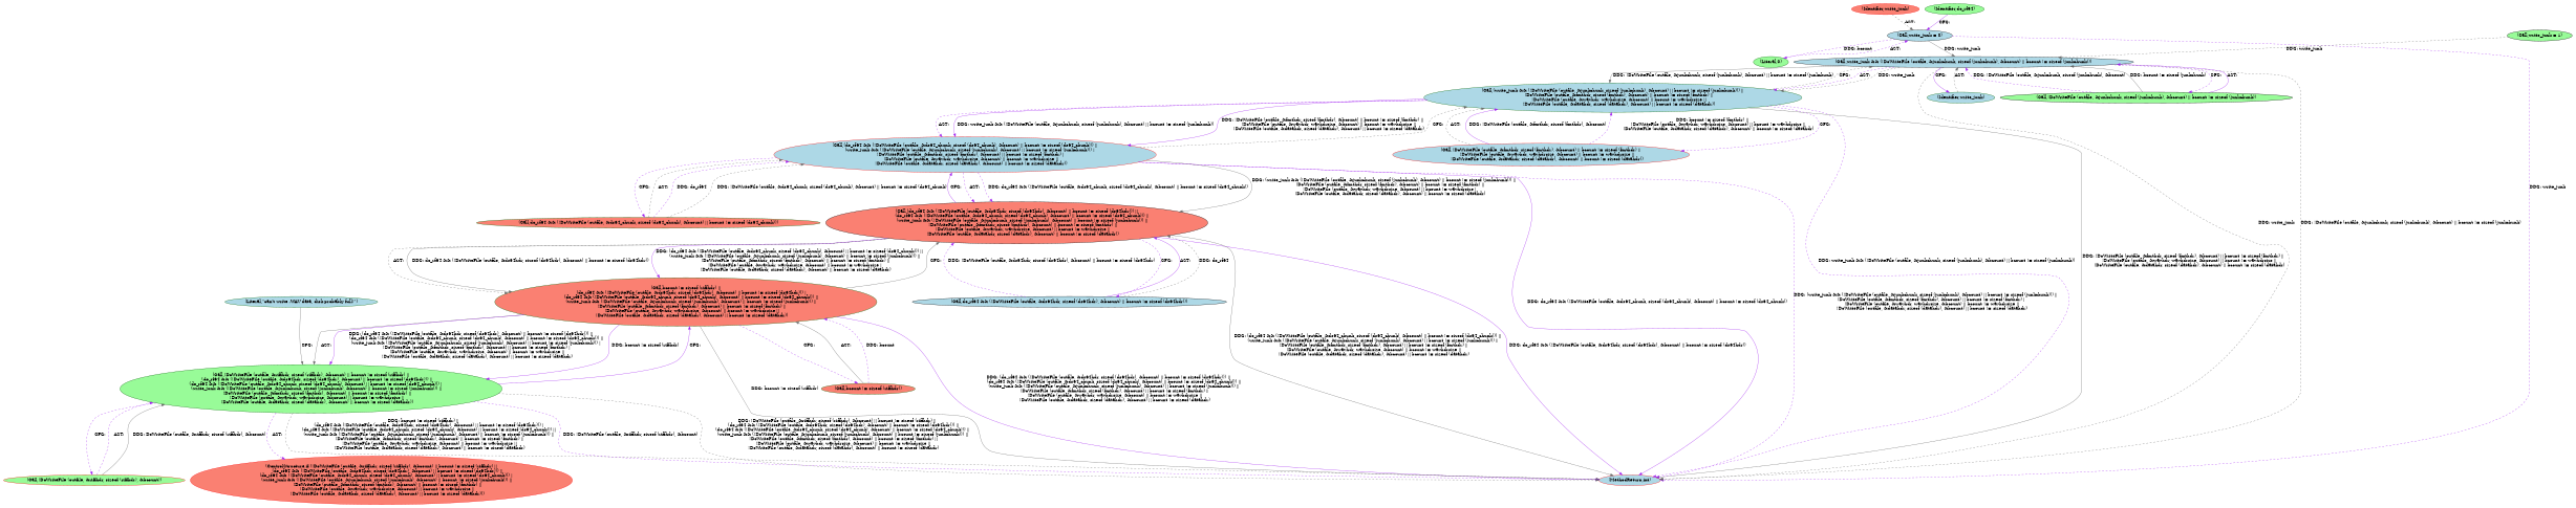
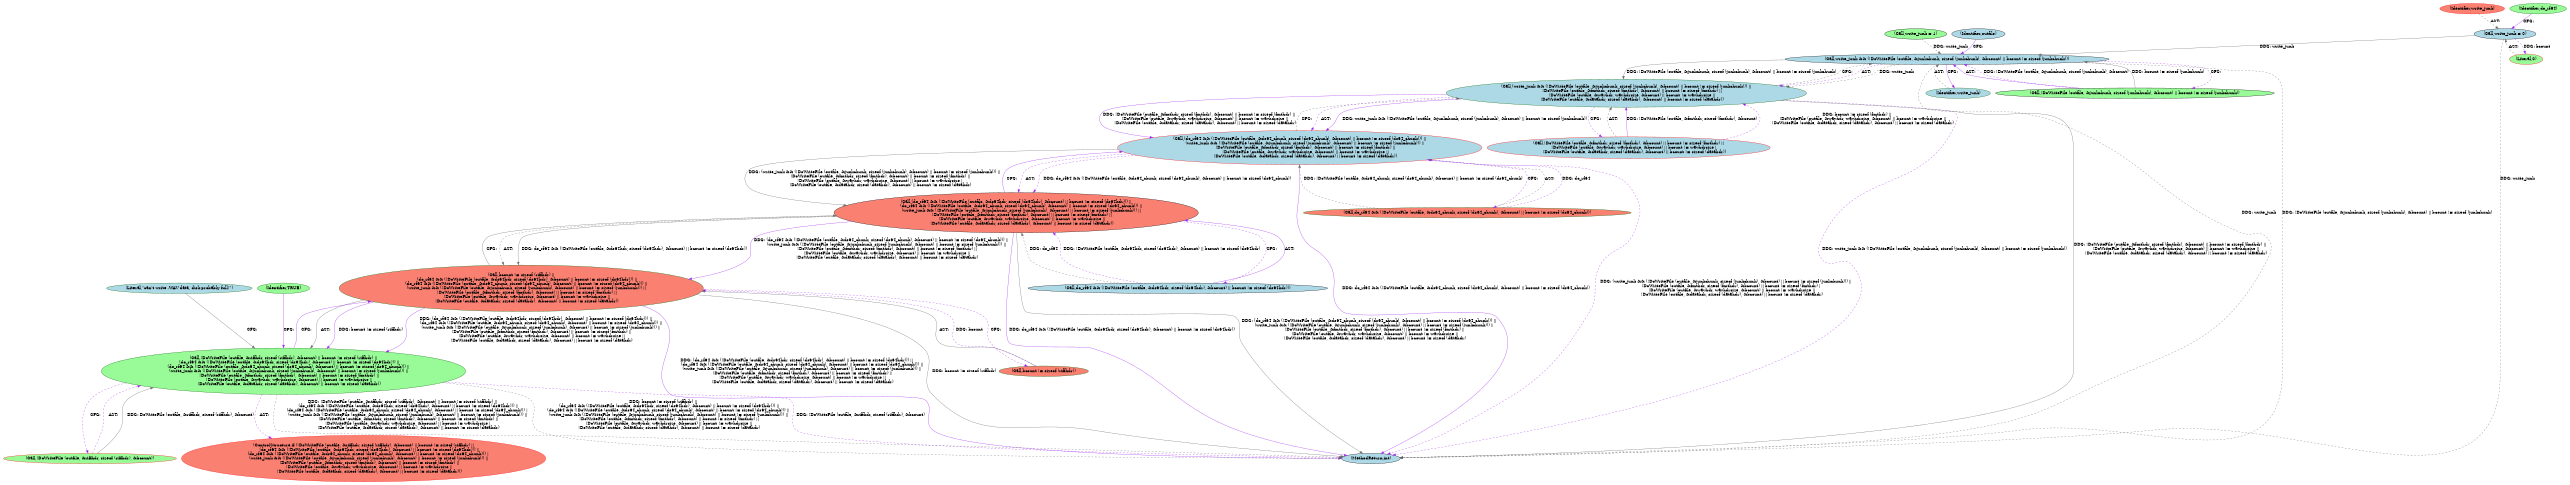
  digraph {
    node [color=darkgreen fillcolor=lightblue style=filled]
    edge [color=purple style=dashed]
    n1 [color=black label="(Call,write_junk = 0)"]
    n2 [color=black label="(Call,write_junk && (!DoWriteFile (outfile, &junkchunk, sizeof (junkchunk), &bcount) || bcount != sizeof (junkchunk)))"]
-   n3 [color=red label="(MethodReturn,int)"]
-   n4 [fillcolor=palegreen label="(Literal,0)"]
+   n3 [color=black label="(MethodReturn,int)"]
+   n4 [color=red fillcolor=palegreen label="(Literal,0)"]
    n5 [label="(Call,(write_junk && (!DoWriteFile (outfile, &junkchunk, sizeof (junkchunk), &bcount) || bcount != sizeof (junkchunk))) ||\n         !DoWriteFile (outfile, &fmthdr, sizeof (fmthdr), &bcount) || bcount != sizeof (fmthdr) ||\n         !DoWriteFile (outfile, &wavhdr, wavhdrsize, &bcount) || bcount != wavhdrsize ||\n         !DoWriteFile (outfile, &datahdr, sizeof (datahdr), &bcount) || bcount != sizeof (datahdr))"]
    n6 [label="(Identifier,write_junk)"]
    n7 [color=black fillcolor=palegreen label="(Call,!DoWriteFile (outfile, &junkchunk, sizeof (junkchunk), &bcount) || bcount != sizeof (junkchunk))"]
    n8 [color=red label="(Call,(do_rf64 && (!DoWriteFile (outfile, &ds64_chunk, sizeof (ds64_chunk), &bcount) || bcount != sizeof (ds64_chunk))) ||\n        (write_junk && (!DoWriteFile (outfile, &junkchunk, sizeof (junkchunk), &bcount) || bcount != sizeof (junkchunk))) ||\n         !DoWriteFile (outfile, &fmthdr, sizeof (fmthdr), &bcount) || bcount != sizeof (fmthdr) ||\n         !DoWriteFile (outfile, &wavhdr, wavhdrsize, &bcount) || bcount != wavhdrsize ||\n         !DoWriteFile (outfile, &datahdr, sizeof (datahdr), &bcount) || bcount != sizeof (datahdr))"]
    n9 [color=red label="(Call,!DoWriteFile (outfile, &fmthdr, sizeof (fmthdr), &bcount) || bcount != sizeof (fmthdr) ||\n         !DoWriteFile (outfile, &wavhdr, wavhdrsize, &bcount) || bcount != wavhdrsize ||\n         !DoWriteFile (outfile, &datahdr, sizeof (datahdr), &bcount) || bcount != sizeof (datahdr))"]
    n10 [color=black fillcolor=salmon label="(Call,(do_rf64 && (!DoWriteFile (outfile, &ds64hdr, sizeof (ds64hdr), &bcount) || bcount != sizeof (ds64hdr))) ||\n        (do_rf64 && (!DoWriteFile (outfile, &ds64_chunk, sizeof (ds64_chunk), &bcount) || bcount != sizeof (ds64_chunk))) ||\n        (write_junk && (!DoWriteFile (outfile, &junkchunk, sizeof (junkchunk), &bcount) || bcount != sizeof (junkchunk))) ||\n         !DoWriteFile (outfile, &fmthdr, sizeof (fmthdr), &bcount) || bcount != sizeof (fmthdr) ||\n         !DoWriteFile (outfile, &wavhdr, wavhdrsize, &bcount) || bcount != wavhdrsize ||\n         !DoWriteFile (outfile, &datahdr, sizeof (datahdr), &bcount) || bcount != sizeof (datahdr))"]
    n11 [fillcolor=salmon label="(Call,do_rf64 && (!DoWriteFile (outfile, &ds64_chunk, sizeof (ds64_chunk), &bcount) || bcount != sizeof (ds64_chunk)))"]
    n12 [fillcolor=salmon label="(Call,bcount != sizeof (riffhdr) ||\n         (do_rf64 && (!DoWriteFile (outfile, &ds64hdr, sizeof (ds64hdr), &bcount) || bcount != sizeof (ds64hdr))) ||\n        (do_rf64 && (!DoWriteFile (outfile, &ds64_chunk, sizeof (ds64_chunk), &bcount) || bcount != sizeof (ds64_chunk))) ||\n        (write_junk && (!DoWriteFile (outfile, &junkchunk, sizeof (junkchunk), &bcount) || bcount != sizeof (junkchunk))) ||\n         !DoWriteFile (outfile, &fmthdr, sizeof (fmthdr), &bcount) || bcount != sizeof (fmthdr) ||\n         !DoWriteFile (outfile, &wavhdr, wavhdrsize, &bcount) || bcount != wavhdrsize ||\n         !DoWriteFile (outfile, &datahdr, sizeof (datahdr), &bcount) || bcount != sizeof (datahdr))"]
    n13 [color=black label="(Call,do_rf64 && (!DoWriteFile (outfile, &ds64hdr, sizeof (ds64hdr), &bcount) || bcount != sizeof (ds64hdr)))"]
    n14 [fillcolor=palegreen label="(Call,!DoWriteFile (outfile, &riffhdr, sizeof (riffhdr), &bcount) || bcount != sizeof (riffhdr) ||\n         (do_rf64 && (!DoWriteFile (outfile, &ds64hdr, sizeof (ds64hdr), &bcount) || bcount != sizeof (ds64hdr))) ||\n        (do_rf64 && (!DoWriteFile (outfile, &ds64_chunk, sizeof (ds64_chunk), &bcount) || bcount != sizeof (ds64_chunk))) ||\n        (write_junk && (!DoWriteFile (outfile, &junkchunk, sizeof (junkchunk), &bcount) || bcount != sizeof (junkchunk))) ||\n         !DoWriteFile (outfile, &fmthdr, sizeof (fmthdr), &bcount) || bcount != sizeof (fmthdr) ||\n         !DoWriteFile (outfile, &wavhdr, wavhdrsize, &bcount) || bcount != wavhdrsize ||\n         !DoWriteFile (outfile, &datahdr, sizeof (datahdr), &bcount) || bcount != sizeof (datahdr))"]
    n15 [fillcolor=salmon label="(Call,bcount != sizeof (riffhdr))"]
    n16 [color=red fillcolor=palegreen label="(Call,!DoWriteFile (outfile, &riffhdr, sizeof (riffhdr), &bcount))"]
    n17 [color=red fillcolor=salmon label="(ControlStructure,if (!DoWriteFile (outfile, &riffhdr, sizeof (riffhdr), &bcount) || bcount != sizeof (riffhdr) ||\n         (do_rf64 && (!DoWriteFile (outfile, &ds64hdr, sizeof (ds64hdr), &bcount) || bcount != sizeof (ds64hdr))) ||\n        (do_rf64 && (!DoWriteFile (outfile, &ds64_chunk, sizeof (ds64_chunk), &bcount) || bcount != sizeof (ds64_chunk))) ||\n        (write_junk && (!DoWriteFile (outfile, &junkchunk, sizeof (junkchunk), &bcount) || bcount != sizeof (junkchunk))) ||\n         !DoWriteFile (outfile, &fmthdr, sizeof (fmthdr), &bcount) || bcount != sizeof (fmthdr) ||\n         !DoWriteFile (outfile, &wavhdr, wavhdrsize, &bcount) || bcount != wavhdrsize ||\n         !DoWriteFile (outfile, &datahdr, sizeof (datahdr), &bcount) || bcount != sizeof (datahdr)))"]
    n18 [color=red fillcolor=salmon label="(Identifier,write_junk)"]
    n19 [color=black fillcolor=palegreen label="(Call,write_junk = 1)"]
+   n20 [fillcolor=palegreen label="(Identifier,TRUE)"]
+   n21 [color=black label="(Identifier,outfile)"]
    n22 [fillcolor=palegreen label="(Identifier,do_rf64)"]
    n23 [label="(Literal,\"can't write .WAV data, disk probably full!\")"]
    n1 -> n2 [color=gray40 label="DDG: write_junk" style=solid]
-   n1 -> n3 [label="DDG: write_junk"]
+   n1 -> n3 [color=gray40 label="DDG: write_junk"]
    n1 -> n4 [label="DDG: bcount"]
    n2 -> n3 [color=gray40 label="DDG: write_junk"]
    n2 -> n3 [color=gray40 label="DDG: !DoWriteFile (outfile, &junkchunk, sizeof (junkchunk), &bcount) || bcount != sizeof (junkchunk)"]
    n2 -> n5 [label="AST: "]
    n2 -> n5 [color=gray40 label="DDG: write_junk"]
    n2 -> n5 [color=gray40 label="DDG: !DoWriteFile (outfile, &junkchunk, sizeof (junkchunk), &bcount) || bcount != sizeof (junkchunk)" style=solid]
    n2 -> n6 [label="CFG: " style=solid]
    n2 -> n7 [label="CFG: "]
-   n4 -> n1 [label="AST: "]
+   n4 -> n1 [color=gray40 label="AST: "]
    n5 -> n2 [color=gray40 label="CFG: "]
    n5 -> n3 [label="DDG: write_junk && (!DoWriteFile (outfile, &junkchunk, sizeof (junkchunk), &bcount) || bcount != sizeof (junkchunk))"]
    n5 -> n3 [color=gray40 label="DDG: !DoWriteFile (outfile, &fmthdr, sizeof (fmthdr), &bcount) || bcount != sizeof (fmthdr) ||\n         !DoWriteFile (outfile, &wavhdr, wavhdrsize, &bcount) || bcount != wavhdrsize ||\n         !DoWriteFile (outfile, &datahdr, sizeof (datahdr), &bcount) || bcount != sizeof (datahdr)" style=solid]
    n5 -> n8 [label="AST: "]
    n5 -> n8 [label="DDG: write_junk && (!DoWriteFile (outfile, &junkchunk, sizeof (junkchunk), &bcount) || bcount != sizeof (junkchunk))" style=solid]
    n5 -> n8 [label="DDG: !DoWriteFile (outfile, &fmthdr, sizeof (fmthdr), &bcount) || bcount != sizeof (fmthdr) ||\n         !DoWriteFile (outfile, &wavhdr, wavhdrsize, &bcount) || bcount != wavhdrsize ||\n         !DoWriteFile (outfile, &datahdr, sizeof (datahdr), &bcount) || bcount != sizeof (datahdr)" style=solid]
    n5 -> n9 [label="CFG: "]
    n6 -> n2 [color=gray40 label="AST: "]
    n7 -> n2 [label="AST: " style=solid]
    n7 -> n2 [label="DDG: !DoWriteFile (outfile, &junkchunk, sizeof (junkchunk), &bcount)"]
    n7 -> n2 [color=gray40 label="DDG: bcount != sizeof (junkchunk)" style=solid]
    n8 -> n3 [label="DDG: do_rf64 && (!DoWriteFile (outfile, &ds64_chunk, sizeof (ds64_chunk), &bcount) || bcount != sizeof (ds64_chunk))" style=solid]
    n8 -> n3 [label="DDG: (write_junk && (!DoWriteFile (outfile, &junkchunk, sizeof (junkchunk), &bcount) || bcount != sizeof (junkchunk))) ||\n         !DoWriteFile (outfile, &fmthdr, sizeof (fmthdr), &bcount) || bcount != sizeof (fmthdr) ||\n         !DoWriteFile (outfile, &wavhdr, wavhdrsize, &bcount) || bcount != wavhdrsize ||\n         !DoWriteFile (outfile, &datahdr, sizeof (datahdr), &bcount) || bcount != sizeof (datahdr)"]
    n8 -> n5 [color=gray40 label="CFG: "]
    n8 -> n10 [label="AST: "]
    n8 -> n10 [label="DDG: do_rf64 && (!DoWriteFile (outfile, &ds64_chunk, sizeof (ds64_chunk), &bcount) || bcount != sizeof (ds64_chunk))"]
    n8 -> n10 [color=gray40 label="DDG: (write_junk && (!DoWriteFile (outfile, &junkchunk, sizeof (junkchunk), &bcount) || bcount != sizeof (junkchunk))) ||\n         !DoWriteFile (outfile, &fmthdr, sizeof (fmthdr), &bcount) || bcount != sizeof (fmthdr) ||\n         !DoWriteFile (outfile, &wavhdr, wavhdrsize, &bcount) || bcount != wavhdrsize ||\n         !DoWriteFile (outfile, &datahdr, sizeof (datahdr), &bcount) || bcount != sizeof (datahdr)" style=solid]
    n8 -> n11 [label="CFG: "]
    n9 -> n5 [color=gray40 label="AST: "]
    n9 -> n5 [label="DDG: !DoWriteFile (outfile, &fmthdr, sizeof (fmthdr), &bcount)" style=solid]
    n9 -> n5 [label="DDG: bcount != sizeof (fmthdr) ||\n         !DoWriteFile (outfile, &wavhdr, wavhdrsize, &bcount) || bcount != wavhdrsize ||\n         !DoWriteFile (outfile, &datahdr, sizeof (datahdr), &bcount) || bcount != sizeof (datahdr)"]
    n10 -> n3 [label="DDG: do_rf64 && (!DoWriteFile (outfile, &ds64hdr, sizeof (ds64hdr), &bcount) || bcount != sizeof (ds64hdr))" style=solid]
    n10 -> n3 [color=gray40 label="DDG: (do_rf64 && (!DoWriteFile (outfile, &ds64_chunk, sizeof (ds64_chunk), &bcount) || bcount != sizeof (ds64_chunk))) ||\n        (write_junk && (!DoWriteFile (outfile, &junkchunk, sizeof (junkchunk), &bcount) || bcount != sizeof (junkchunk))) ||\n         !DoWriteFile (outfile, &fmthdr, sizeof (fmthdr), &bcount) || bcount != sizeof (fmthdr) ||\n         !DoWriteFile (outfile, &wavhdr, wavhdrsize, &bcount) || bcount != wavhdrsize ||\n         !DoWriteFile (outfile, &datahdr, sizeof (datahdr), &bcount) || bcount != sizeof (datahdr)" style=solid]
    n10 -> n8 [label="CFG: " style=solid]
    n10 -> n12 [color=gray40 label="AST: "]
    n10 -> n12 [color=gray40 label="DDG: do_rf64 && (!DoWriteFile (outfile, &ds64hdr, sizeof (ds64hdr), &bcount) || bcount != sizeof (ds64hdr))" style=solid]
    n10 -> n12 [label="DDG: (do_rf64 && (!DoWriteFile (outfile, &ds64_chunk, sizeof (ds64_chunk), &bcount) || bcount != sizeof (ds64_chunk))) ||\n        (write_junk && (!DoWriteFile (outfile, &junkchunk, sizeof (junkchunk), &bcount) || bcount != sizeof (junkchunk))) ||\n         !DoWriteFile (outfile, &fmthdr, sizeof (fmthdr), &bcount) || bcount != sizeof (fmthdr) ||\n         !DoWriteFile (outfile, &wavhdr, wavhdrsize, &bcount) || bcount != wavhdrsize ||\n         !DoWriteFile (outfile, &datahdr, sizeof (datahdr), &bcount) || bcount != sizeof (datahdr)" style=solid]
    n10 -> n13 [label="CFG: "]
    n11 -> n8 [color=gray40 label="AST: "]
    n11 -> n8 [label="DDG: do_rf64"]
    n11 -> n8 [color=gray40 label="DDG: !DoWriteFile (outfile, &ds64_chunk, sizeof (ds64_chunk), &bcount) || bcount != sizeof (ds64_chunk)"]
    n12 -> n3 [label="DDG: (do_rf64 && (!DoWriteFile (outfile, &ds64hdr, sizeof (ds64hdr), &bcount) || bcount != sizeof (ds64hdr))) ||\n        (do_rf64 && (!DoWriteFile (outfile, &ds64_chunk, sizeof (ds64_chunk), &bcount) || bcount != sizeof (ds64_chunk))) ||\n        (write_junk && (!DoWriteFile (outfile, &junkchunk, sizeof (junkchunk), &bcount) || bcount != sizeof (junkchunk))) ||\n         !DoWriteFile (outfile, &fmthdr, sizeof (fmthdr), &bcount) || bcount != sizeof (fmthdr) ||\n         !DoWriteFile (outfile, &wavhdr, wavhdrsize, &bcount) || bcount != wavhdrsize ||\n         !DoWriteFile (outfile, &datahdr, sizeof (datahdr), &bcount) || bcount != sizeof (datahdr)" style=solid]
    n12 -> n3 [color=gray40 label="DDG: bcount != sizeof (riffhdr)" style=solid]
    n12 -> n10 [color=gray40 label="CFG: " style=solid]
    n12 -> n14 [color=gray40 label="AST: " style=solid]
    n12 -> n14 [label="DDG: bcount != sizeof (riffhdr)" style=solid]
    n12 -> n14 [label="DDG: (do_rf64 && (!DoWriteFile (outfile, &ds64hdr, sizeof (ds64hdr), &bcount) || bcount != sizeof (ds64hdr))) ||\n        (do_rf64 && (!DoWriteFile (outfile, &ds64_chunk, sizeof (ds64_chunk), &bcount) || bcount != sizeof (ds64_chunk))) ||\n        (write_junk && (!DoWriteFile (outfile, &junkchunk, sizeof (junkchunk), &bcount) || bcount != sizeof (junkchunk))) ||\n         !DoWriteFile (outfile, &fmthdr, sizeof (fmthdr), &bcount) || bcount != sizeof (fmthdr) ||\n         !DoWriteFile (outfile, &wavhdr, wavhdrsize, &bcount) || bcount != wavhdrsize ||\n         !DoWriteFile (outfile, &datahdr, sizeof (datahdr), &bcount) || bcount != sizeof (datahdr)" style=solid]
    n12 -> n15 [label="CFG: "]
    n13 -> n10 [label="AST: " style=solid]
    n13 -> n10 [color=gray40 label="DDG: do_rf64"]
    n13 -> n10 [label="DDG: !DoWriteFile (outfile, &ds64hdr, sizeof (ds64hdr), &bcount) || bcount != sizeof (ds64hdr)"]
    n14 -> n3 [color=gray40 label="DDG: bcount != sizeof (riffhdr) ||\n         (do_rf64 && (!DoWriteFile (outfile, &ds64hdr, sizeof (ds64hdr), &bcount) || bcount != sizeof (ds64hdr))) ||\n        (do_rf64 && (!DoWriteFile (outfile, &ds64_chunk, sizeof (ds64_chunk), &bcount) || bcount != sizeof (ds64_chunk))) ||\n        (write_junk && (!DoWriteFile (outfile, &junkchunk, sizeof (junkchunk), &bcount) || bcount != sizeof (junkchunk))) ||\n         !DoWriteFile (outfile, &fmthdr, sizeof (fmthdr), &bcount) || bcount != sizeof (fmthdr) ||\n         !DoWriteFile (outfile, &wavhdr, wavhdrsize, &bcount) || bcount != wavhdrsize ||\n         !DoWriteFile (outfile, &datahdr, sizeof (datahdr), &bcount) || bcount != sizeof (datahdr)"]
    n14 -> n3 [label="DDG: !DoWriteFile (outfile, &riffhdr, sizeof (riffhdr), &bcount)"]
    n14 -> n3 [color=gray40 label="DDG: !DoWriteFile (outfile, &riffhdr, sizeof (riffhdr), &bcount) || bcount != sizeof (riffhdr) ||\n         (do_rf64 && (!DoWriteFile (outfile, &ds64hdr, sizeof (ds64hdr), &bcount) || bcount != sizeof (ds64hdr))) ||\n        (do_rf64 && (!DoWriteFile (outfile, &ds64_chunk, sizeof (ds64_chunk), &bcount) || bcount != sizeof (ds64_chunk))) ||\n        (write_junk && (!DoWriteFile (outfile, &junkchunk, sizeof (junkchunk), &bcount) || bcount != sizeof (junkchunk))) ||\n         !DoWriteFile (outfile, &fmthdr, sizeof (fmthdr), &bcount) || bcount != sizeof (fmthdr) ||\n         !DoWriteFile (outfile, &wavhdr, wavhdrsize, &bcount) || bcount != wavhdrsize ||\n         !DoWriteFile (outfile, &datahdr, sizeof (datahdr), &bcount) || bcount != sizeof (datahdr)"]
    n14 -> n12 [label="CFG: " style=solid]
    n14 -> n16 [label="CFG: "]
    n14 -> n17 [label="AST: "]
    n15 -> n12 [color=gray40 label="AST: " style=solid]
    n15 -> n12 [label="DDG: bcount"]
    n16 -> n14 [label="AST: "]
    n16 -> n14 [color=gray40 label="DDG: DoWriteFile (outfile, &riffhdr, sizeof (riffhdr), &bcount)" style=solid]
    n18 -> n1 [color=gray40 label="AST: "]
    n19 -> n2 [color=gray40 label="DDG: write_junk"]
+   n20 -> n14 [label="CFG: " style=solid]
+   n21 -> n2 [label="CFG: " style=solid]
    n22 -> n1 [label="CFG: " style=solid]
    n23 -> n14 [color=gray40 label="CFG: " style=solid]
  }
